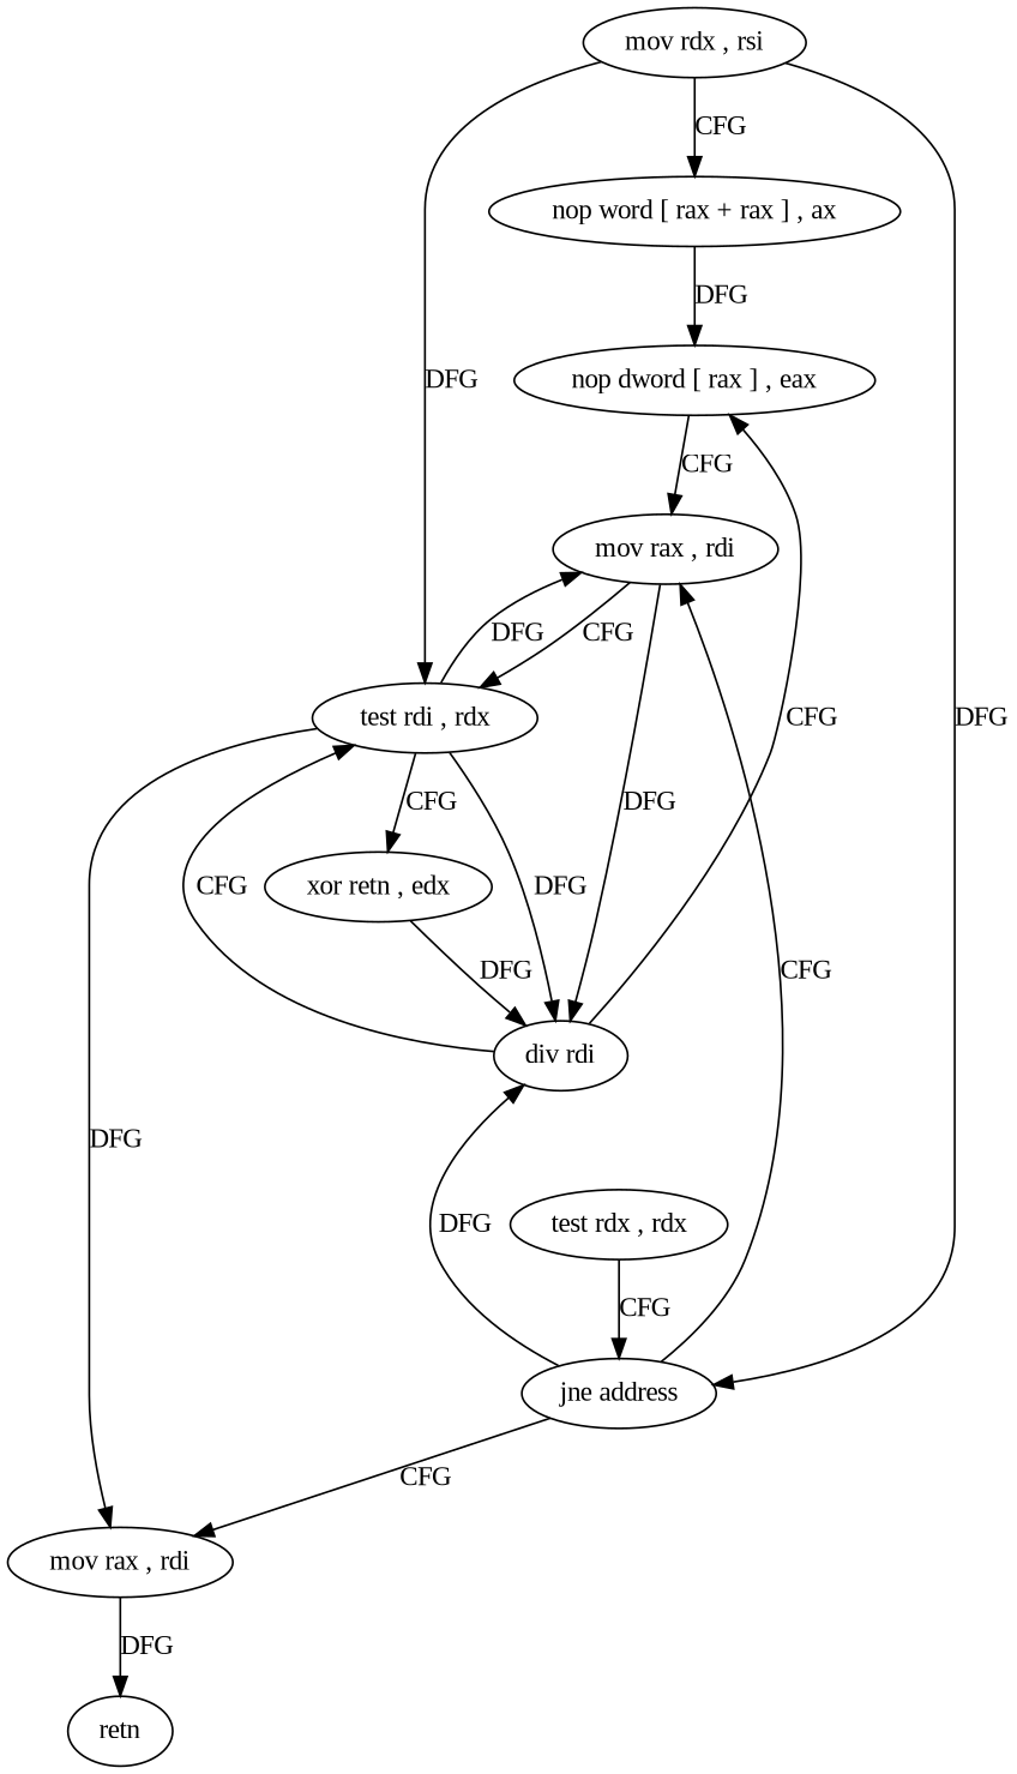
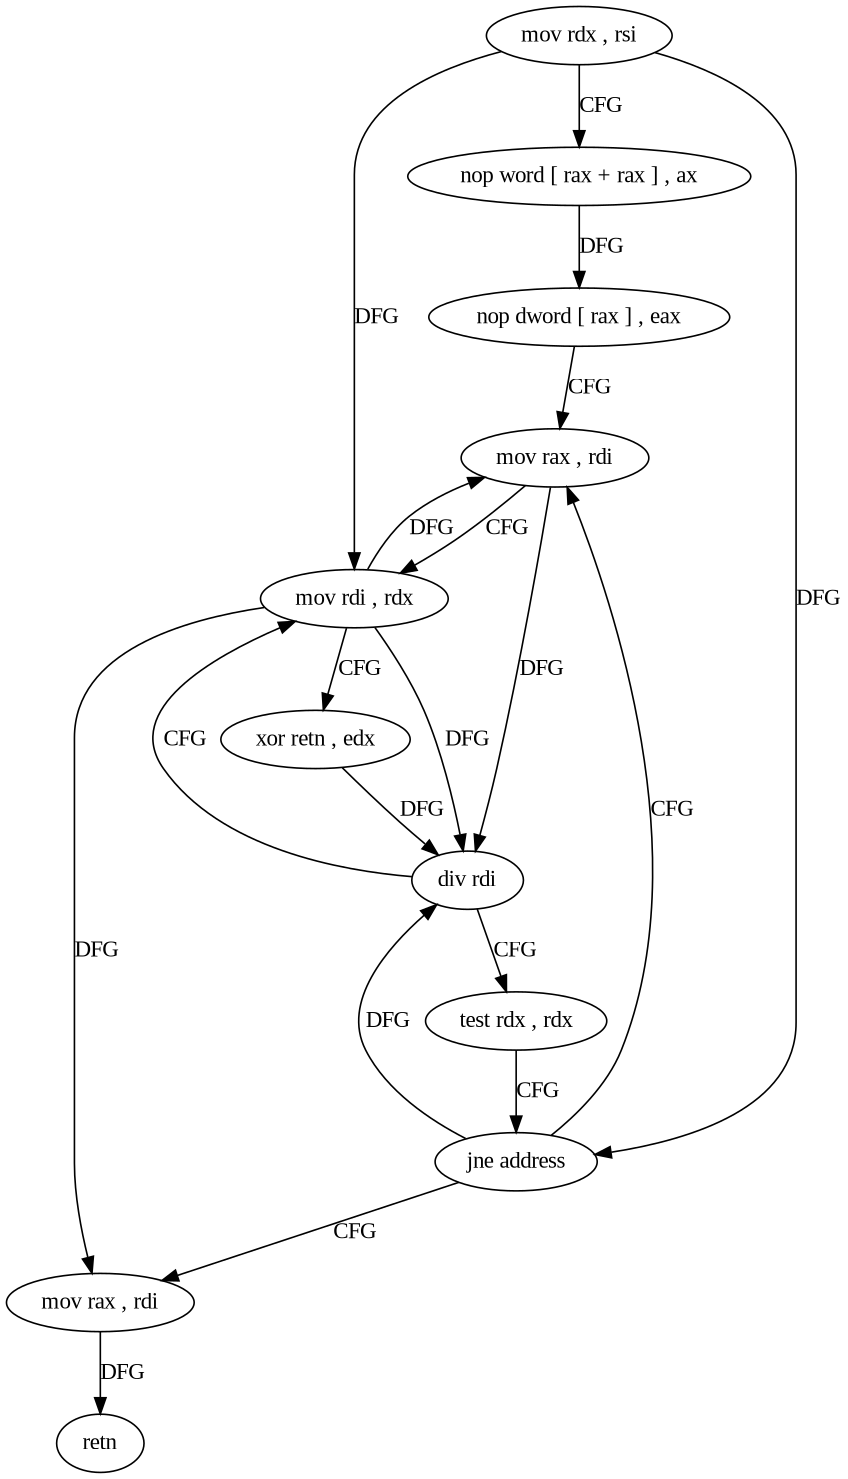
  digraph {
    fontname="Liberation Serif"
    node [fontname="Liberation Serif"]
    edge [fontname="Liberation Serif"]
    n1 [label="mov rdx , rsi"]
    n2 [label="nop word [ rax + rax ] , ax"]
-   n3 [label="test rdi , rdx"]
+   n3 [label="mov rdi , rdx"]
    n4 [label="jne address"]
    n5 [label="nop dword [ rax ] , eax"]
    n6 [label="mov rax , rdi"]
    n7 [label="div rdi"]
    n8 [label="xor retn , edx"]
    n9 [label="mov rax , rdi"]
    n10 [label="test rdx , rdx"]
    n11 [label=retn]
    n1 -> n2 [label=CFG]
    n1 -> n3 [label=DFG]
    n1 -> n4 [label=DFG]
    n2 -> n5 [label=DFG]
    n3 -> n6 [label=DFG]
    n3 -> n7 [label=DFG]
    n3 -> n8 [label=CFG]
    n3 -> n9 [label=DFG]
    n4 -> n6 [label=CFG]
    n4 -> n7 [label=DFG]
    n4 -> n9 [label=CFG]
    n5 -> n6 [label=CFG]
    n6 -> n3 [label=CFG]
    n6 -> n7 [label=DFG]
    n7 -> n3 [label=CFG]
-   n7 -> n5 [label=CFG]
+   n7 -> n10 [label=CFG]
    n8 -> n7 [label=DFG]
    n9 -> n11 [label=DFG]
    n10 -> n4 [label=CFG]
  }
